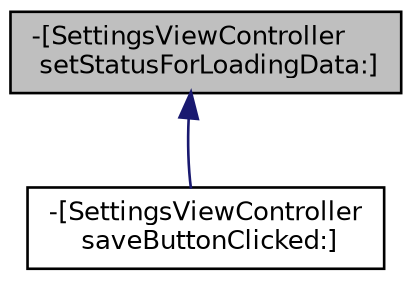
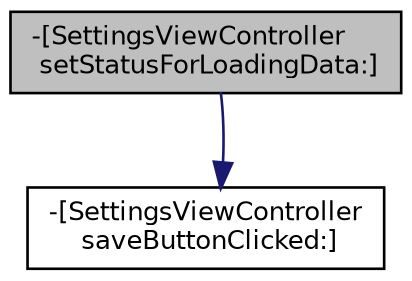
  digraph {
    rankdir=TB
    node [color=black fontname=Helvetica fontsize=10 shape=record style=filled]
    n1 [fillcolor=grey75 fontcolor=black height=0.2 label="-[SettingsViewController\l setStatusForLoadingData:]" width=0.4]
    n2 [fillcolor=white height=0.2 label="-[SettingsViewController\l saveButtonClicked:]" width=0.4]
-   n1 -> n2 [color=midnightblue dir=back fontname=Helvetica fontsize=10 labelfontname=Helvetica labelfontsize=10 style=solid]
+   n2 -> n1 [color=midnightblue dir=back fontname=Helvetica fontsize=10 labelfontname=Helvetica labelfontsize=10 style=solid]
  }
